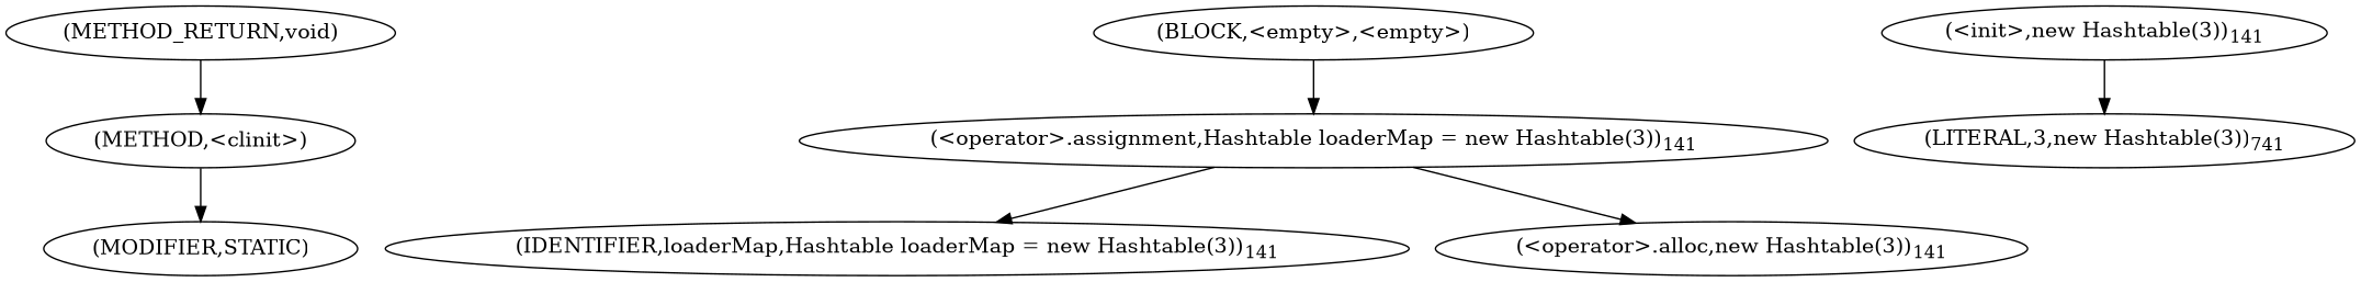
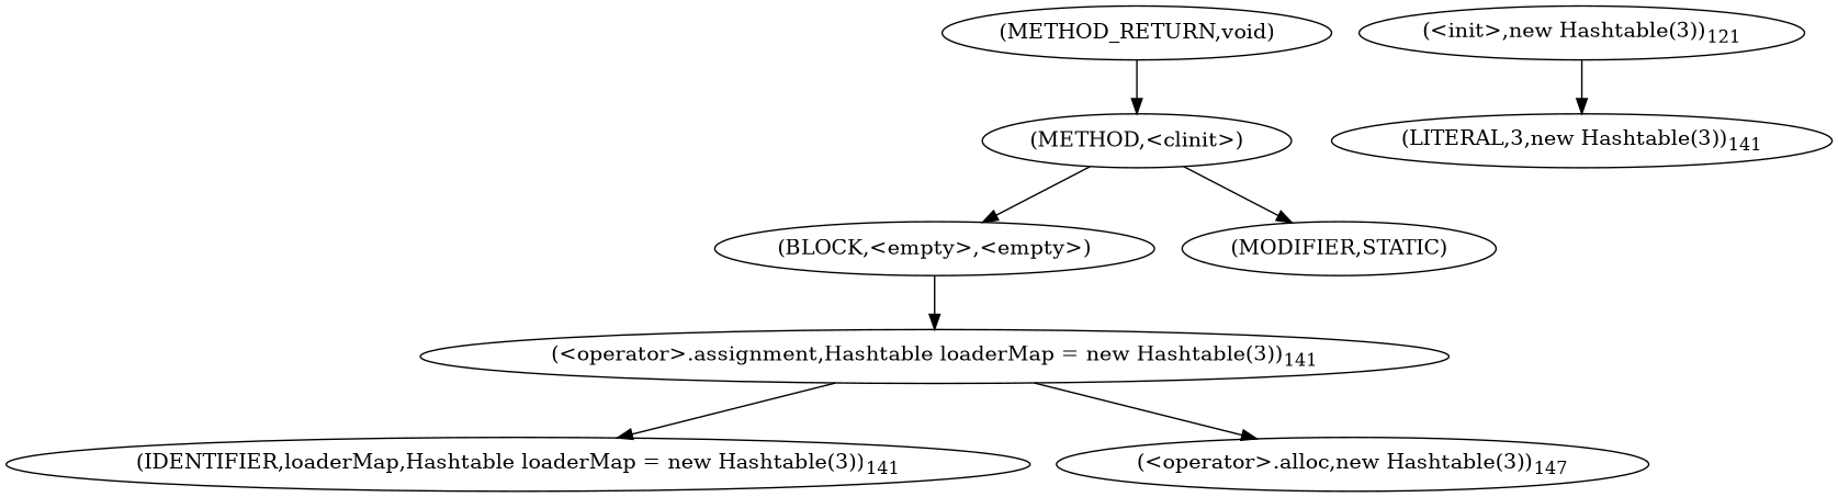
  digraph {
    n1 [label=<(METHOD,&lt;clinit&gt;)>]
    n2 [label=<(BLOCK,&lt;empty&gt;,&lt;empty&gt;)>]
    n3 [label=<(MODIFIER,STATIC)>]
    n4 [label=<(&lt;operator&gt;.assignment,Hashtable loaderMap = new Hashtable(3))<SUB>141</SUB>>]
    n5 [label=<(METHOD_RETURN,void)>]
    n6 [label=<(IDENTIFIER,loaderMap,Hashtable loaderMap = new Hashtable(3))<SUB>141</SUB>>]
-   n7 [label=<(&lt;operator&gt;.alloc,new Hashtable(3))<SUB>141</SUB>>]
-   n8 [label=<(&lt;init&gt;,new Hashtable(3))<SUB>141</SUB>>]
-   n9 [label=<(LITERAL,3,new Hashtable(3))<SUB>741</SUB>>]
+   n7 [label=<(&lt;operator&gt;.alloc,new Hashtable(3))<SUB>147</SUB>>]
+   n8 [label=<(&lt;init&gt;,new Hashtable(3))<SUB>121</SUB>>]
+   n9 [label=<(LITERAL,3,new Hashtable(3))<SUB>141</SUB>>]
+   n1 -> n2
    n1 -> n3
    n2 -> n4
    n4 -> n6
    n4 -> n7
    n5 -> n1
    n8 -> n9
  }
